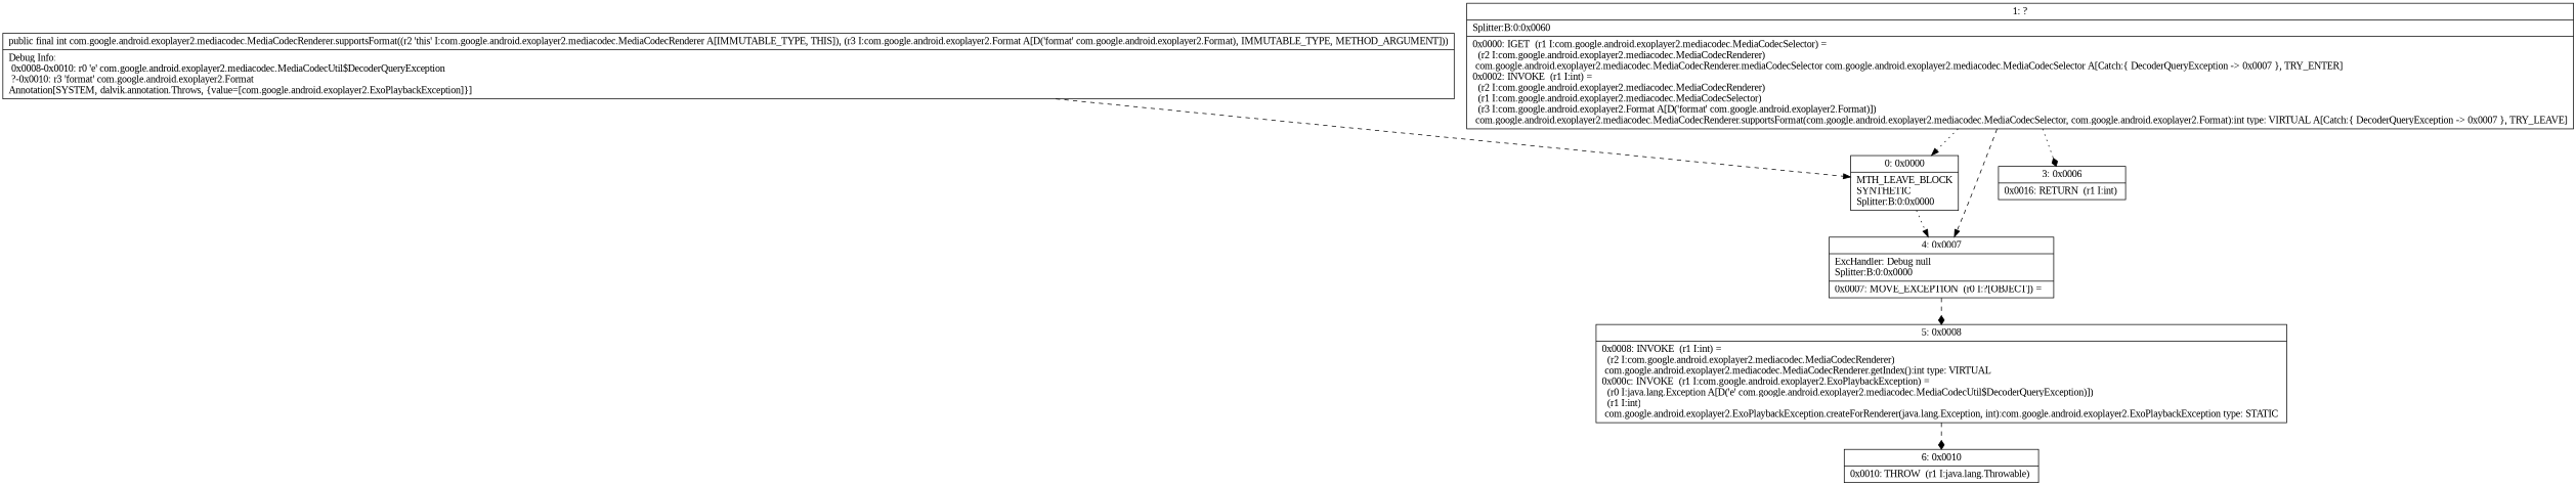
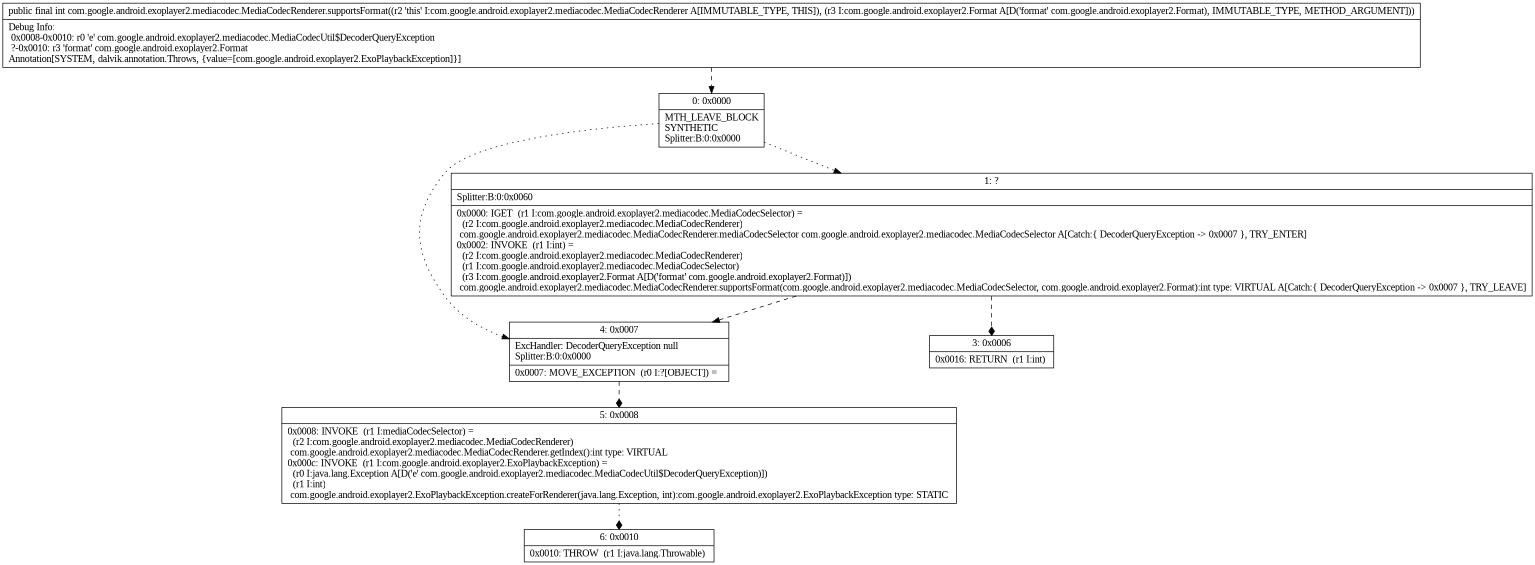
  digraph {
    fontname="Liberation Serif"
    node [fontname="Liberation Serif" shape=record]
    edge [arrowhead=normal fontname="Liberation Serif" style=dotted]
    n1 [label="{0\:\ 0x0000|MTH_LEAVE_BLOCK\lSYNTHETIC\lSplitter:B:0:0x0000\l}"]
    n2 [label="{1\:\ ?|Splitter:B:0:0x0060\l|0x0000: IGET  (r1 I:com.google.android.exoplayer2.mediacodec.MediaCodecSelector) = \l  (r2 I:com.google.android.exoplayer2.mediacodec.MediaCodecRenderer)\l com.google.android.exoplayer2.mediacodec.MediaCodecRenderer.mediaCodecSelector com.google.android.exoplayer2.mediacodec.MediaCodecSelector A[Catch:\{ DecoderQueryException \-\> 0x0007 \}, TRY_ENTER]\l0x0002: INVOKE  (r1 I:int) = \l  (r2 I:com.google.android.exoplayer2.mediacodec.MediaCodecRenderer)\l  (r1 I:com.google.android.exoplayer2.mediacodec.MediaCodecSelector)\l  (r3 I:com.google.android.exoplayer2.Format A[D('format' com.google.android.exoplayer2.Format)])\l com.google.android.exoplayer2.mediacodec.MediaCodecRenderer.supportsFormat(com.google.android.exoplayer2.mediacodec.MediaCodecSelector, com.google.android.exoplayer2.Format):int type: VIRTUAL A[Catch:\{ DecoderQueryException \-\> 0x0007 \}, TRY_LEAVE]\l}"]
-   n3 [label="{4\:\ 0x0007|ExcHandler: Debug null\lSplitter:B:0:0x0000\l|0x0007: MOVE_EXCEPTION  (r0 I:?[OBJECT]) =  \l}"]
+   n3 [label="{4\:\ 0x0007|ExcHandler: DecoderQueryException null\lSplitter:B:0:0x0000\l|0x0007: MOVE_EXCEPTION  (r0 I:?[OBJECT]) =  \l}"]
    n4 [label="{3\:\ 0x0006|0x0016: RETURN  (r1 I:int) \l}"]
-   n5 [label="{5\:\ 0x0008|0x0008: INVOKE  (r1 I:int) = \l  (r2 I:com.google.android.exoplayer2.mediacodec.MediaCodecRenderer)\l com.google.android.exoplayer2.mediacodec.MediaCodecRenderer.getIndex():int type: VIRTUAL \l0x000c: INVOKE  (r1 I:com.google.android.exoplayer2.ExoPlaybackException) = \l  (r0 I:java.lang.Exception A[D('e' com.google.android.exoplayer2.mediacodec.MediaCodecUtil$DecoderQueryException)])\l  (r1 I:int)\l com.google.android.exoplayer2.ExoPlaybackException.createForRenderer(java.lang.Exception, int):com.google.android.exoplayer2.ExoPlaybackException type: STATIC \l}"]
+   n5 [label="{5\:\ 0x0008|0x0008: INVOKE  (r1 I:mediaCodecSelector) = \l  (r2 I:com.google.android.exoplayer2.mediacodec.MediaCodecRenderer)\l com.google.android.exoplayer2.mediacodec.MediaCodecRenderer.getIndex():int type: VIRTUAL \l0x000c: INVOKE  (r1 I:com.google.android.exoplayer2.ExoPlaybackException) = \l  (r0 I:java.lang.Exception A[D('e' com.google.android.exoplayer2.mediacodec.MediaCodecUtil$DecoderQueryException)])\l  (r1 I:int)\l com.google.android.exoplayer2.ExoPlaybackException.createForRenderer(java.lang.Exception, int):com.google.android.exoplayer2.ExoPlaybackException type: STATIC \l}"]
    n6 [label="{6\:\ 0x0010|0x0010: THROW  (r1 I:java.lang.Throwable) \l}"]
    n7 [label="{public final int com.google.android.exoplayer2.mediacodec.MediaCodecRenderer.supportsFormat((r2 'this' I:com.google.android.exoplayer2.mediacodec.MediaCodecRenderer A[IMMUTABLE_TYPE, THIS]), (r3 I:com.google.android.exoplayer2.Format A[D('format' com.google.android.exoplayer2.Format), IMMUTABLE_TYPE, METHOD_ARGUMENT]))  | Debug Info:\l  0x0008\-0x0010: r0 'e' com.google.android.exoplayer2.mediacodec.MediaCodecUtil$DecoderQueryException\l  ?\-0x0010: r3 'format' com.google.android.exoplayer2.Format\lAnnotation[SYSTEM, dalvik.annotation.Throws, \{value=[com.google.android.exoplayer2.ExoPlaybackException]\}]\l}"]
-   n2 -> n1
+   n1 -> n2
    n1 -> n3
    n2 -> n3 [style=dashed]
-   n2 -> n4 [arrowhead=diamond]
+   n2 -> n4 [arrowhead=diamond style=dashed]
    n3 -> n5 [arrowhead=diamond style=dashed]
-   n5 -> n6 [arrowhead=diamond style=dashed]
+   n5 -> n6 [arrowhead=diamond]
    n7 -> n1 [style=dashed]
  }
